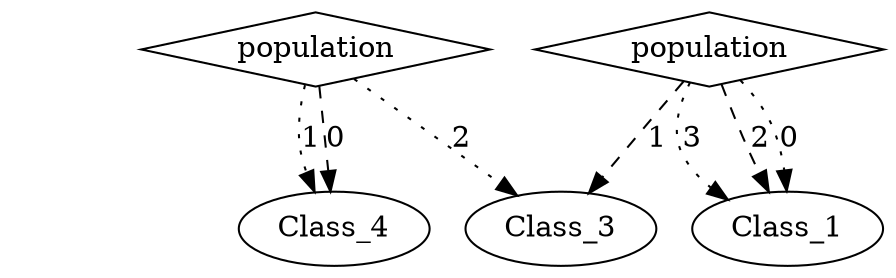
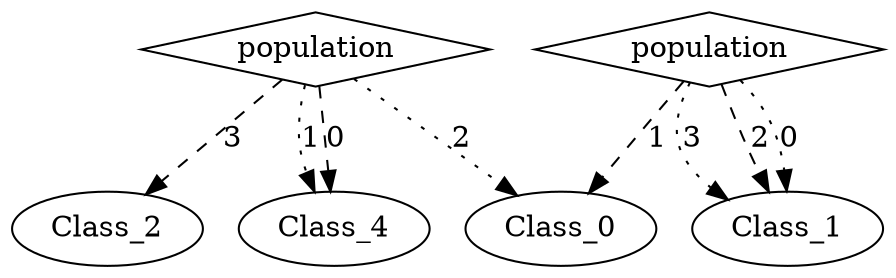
  digraph {
    edge [style=dashed]
-   n2 [label=Class_3]
+   n1 [label=Class_2]
+   n2 [label=Class_0]
    n3 [label=Class_4]
    n4 [label=Class_1]
    n5 [label=population shape=diamond]
    n6 [label=population shape=diamond]
+   n5 -> n1 [label=3]
    n5 -> n2 [label=2 style=dotted]
    n5 -> n3 [label=1 style=dotted]
    n5 -> n3 [label=0]
    n6 -> n2 [label=1]
    n6 -> n4 [label=3 style=dotted]
    n6 -> n4 [label=2]
    n6 -> n4 [label=0 style=dotted]
  }
